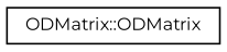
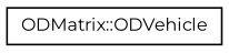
  digraph {
    rankdir=TB
    fontname=Montserrat
-   n1 [color=black fillcolor=white fontname=Montserrat fontsize=10 height=0.2 label="ODMatrix::ODMatrix" shape=record style=filled width=0.4]
+   n1 [color=black fillcolor=white fontname=Montserrat fontsize=10 height=0.2 label="ODMatrix::ODVehicle" shape=record style=filled width=0.4]
  }
